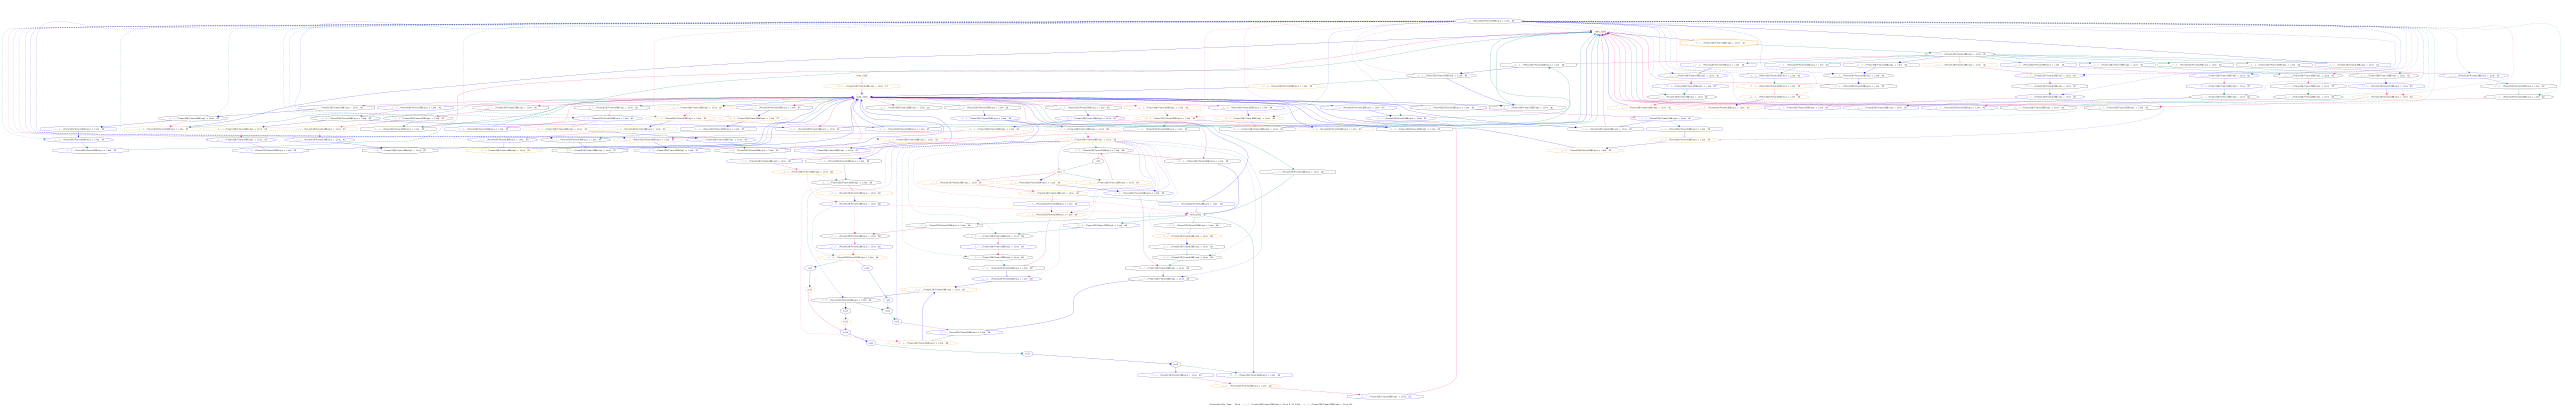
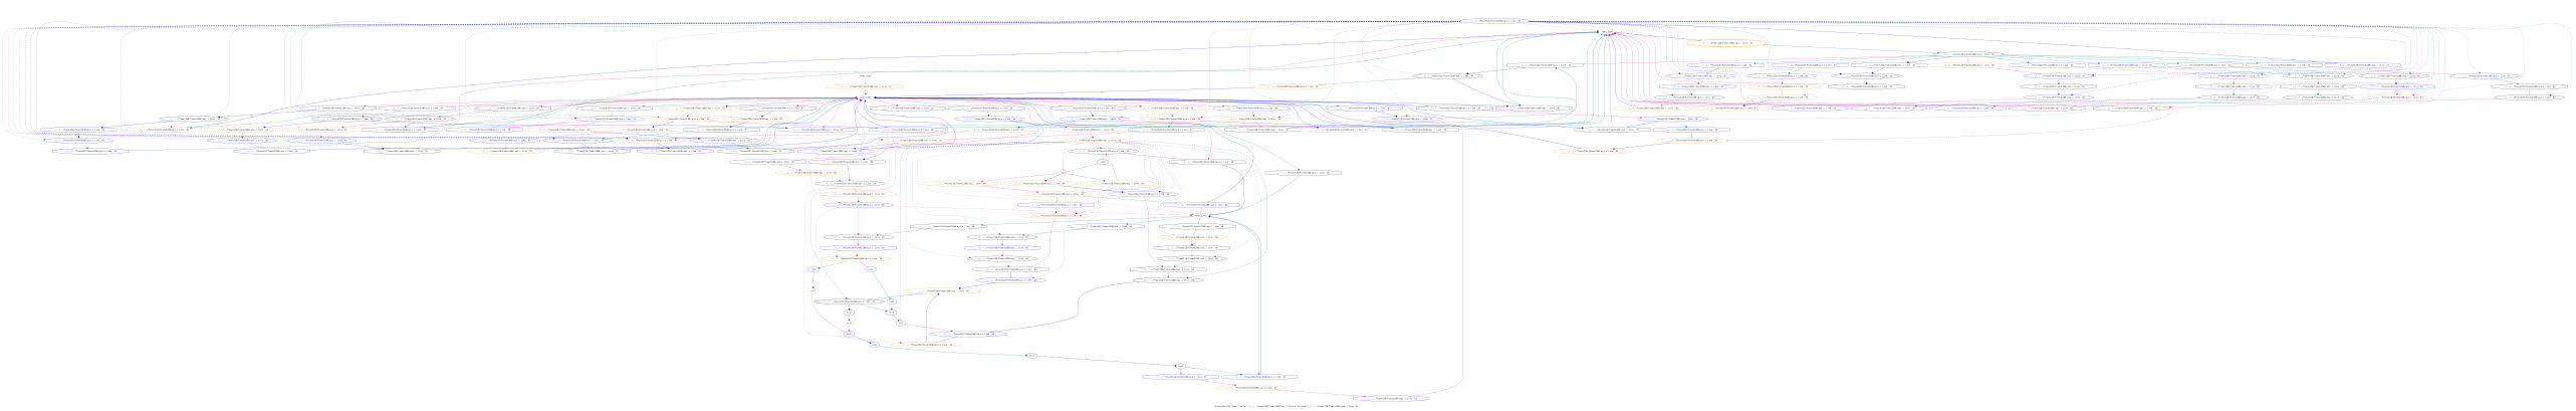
  digraph {
    fontname="IBM Plex Mono"
    label="Vulnerability from  'file ../../../Preon128/Preon128B/api.c line 8 to file ../../../Preon128/Preon128B/api.c line 58 ' "
    node [color=black fontname="IBM Plex Mono" shape=octagon style=solid]
    edge [arrowhead=box color=deeppink fontname="IBM Plex Mono"]
    n1 [color=blue label="../../../Preon128/Preon128B/api.c Line  23" shape=ellipse]
    node_2168 [color=darkorange shape=ellipse style=dashed]
    n3 [label="../../../Preon128/Preon128B/api.c Line  42" shape=ellipse]
    n4 [color=blue label="../../../Preon128/Preon128B/api.c Line  42" shape=ellipse]
    n5 [color=blue label="../../../Preon128/Preon128B/api.c Line  42" shape=ellipse]
    n6 [color=darkorange label="../../../Preon128/Preon128B/api.c Line  42" shape=ellipse]
    n7 [color=darkorange label="../../../Preon128/Preon128B/api.c Line  44" shape=ellipse]
    n8 [color=blue label="../../../Preon128/Preon128B/api.c Line  42" shape=ellipse]
    n9 [color=blue label="../../../Preon128/Preon128B/api.c Line  42" shape=ellipse]
    n10 [label="../../../Preon128/Preon128B/api.c Line  47" shape=ellipse]
    n11 [label="../../../Preon128/Preon128B/api.c Line  42" shape=ellipse]
    n12 [color=blue label="../../../Preon128/Preon128B/api.c Line  42" shape=ellipse]
    n13 [color=blue label="../../../Preon128/Preon128B/api.c Line  42" shape=ellipse]
    n14 [label="../../../Preon128/Preon128B/api.c Line  42" shape=ellipse]
    n15 [color=darkorange label="../../../Preon128/Preon128B/api.c Line  42" shape=ellipse]
    n16 [color=blue label="../../../Preon128/Preon128B/api.c Line  42" shape=ellipse]
    n17 [label="../../../Preon128/Preon128B/api.c Line  42" shape=ellipse]
    n18 [color=blue label="../../../Preon128/Preon128B/api.c Line  42" shape=ellipse]
    n19 [color=blue label="../../../Preon128/Preon128B/api.c Line  42" shape=ellipse]
    n20 [color=blue label="../../../Preon128/Preon128B/api.c Line  42" shape=ellipse]
    n21 [color=darkorange label="../../../Preon128/Preon128B/api.c Line  42" shape=ellipse]
    n22 [color=darkorange label="../../../Preon128/Preon128B/api.c Line  42" shape=ellipse]
    n23 [color=blue label="../../../Preon128/Preon128B/api.c Line  42" shape=ellipse]
    n24 [color=blue label="../../../Preon128/Preon128B/api.c Line  45" shape=ellipse]
    n25 [color=blue label="../../../Preon128/Preon128B/api.c Line  42" shape=ellipse]
    n26 [label="../../../Preon128/Preon128B/api.c Line  42" shape=ellipse]
    n27 [label="../../../Preon128/Preon128B/api.c Line  42" shape=ellipse]
    n28 [label="../../../Preon128/Preon128B/api.c Line  45" shape=ellipse]
    n29 [color=darkorange label="../../../Preon128/Preon128B/api.c Line  42" shape=ellipse]
    n30 [color=darkorange label="../../../Preon128/Preon128B/api.c Line  42" shape=ellipse]
    n31 [label="../../../Preon128/Preon128B/api.c Line  42" shape=ellipse]
    n32 [color=blue label="../../../Preon128/Preon128B/api.c Line  42" shape=ellipse]
    n33 [label="../../../Preon128/Preon128B/api.c Line  42" shape=ellipse]
    n34 [label="../../../Preon128/Preon128B/api.c Line  42" shape=ellipse]
    n35 [color=darkorange label="../../../Preon128/Preon128B/api.c Line  42" shape=ellipse]
    n36 [color=darkorange label="../../../Preon128/Preon128B/api.c Line  47" shape=ellipse]
    n37 [color=blue label="../../../Preon128/Preon128B/api.c Line  42" shape=ellipse]
    n38 [label="../../../Preon128/Preon128B/api.c Line  42" shape=ellipse]
    n39 [color=darkorange label="../../../Preon128/Preon128B/api.c Line  22" shape=doubleoctagon]
    n40 [color=darkorange label="../../../Preon128/Preon128B/api.c Line  42"]
    n41 [label="../../../Preon128/Preon128B/api.c Line  42"]
    n42 [color=blue label="../../../Preon128/Preon128B/api.c Line  42"]
    n43 [color=blue label="../../../Preon128/Preon128B/api.c Line  42"]
    n44 [label="../../../Preon128/Preon128B/api.c Line  42"]
    n45 [label="../../../Preon128/Preon128B/api.c Line  42"]
    n46 [label="../../../Preon128/Preon128B/api.c Line  44"]
    n47 [color=darkorange label="../../../Preon128/Preon128B/api.c Line  42"]
    n48 [color=blue label="../../../Preon128/Preon128B/api.c Line  42"]
    n49 [label="../../../Preon128/Preon128B/api.c Line  47"]
    n50 [color=blue label="../../../Preon128/Preon128B/api.c Line  42"]
    n51 [color=blue label="../../../Preon128/Preon128B/api.c Line  42"]
    n52 [label="../../../Preon128/Preon128B/api.c Line  42"]
    n53 [label="../../../Preon128/Preon128B/api.c Line  42"]
    n54 [color=darkorange label="../../../Preon128/Preon128B/api.c Line  42"]
    n55 [color=blue label="../../../Preon128/Preon128B/api.c Line  42"]
    n56 [color=darkorange label="../../../Preon128/Preon128B/api.c Line  42"]
    n57 [color=blue label="../../../Preon128/Preon128B/api.c Line  42"]
    n58 [color=blue label="../../../Preon128/Preon128B/api.c Line  42"]
    n59 [label="../../../Preon128/Preon128B/api.c Line  42"]
    n60 [label="../../../Preon128/Preon128B/api.c Line  42"]
    n61 [color=blue label="../../../Preon128/Preon128B/api.c Line  42"]
    n62 [color=darkorange label="../../../Preon128/Preon128B/api.c Line  42"]
    n63 [label="../../../Preon128/Preon128B/api.c Line  42"]
    n64 [label="../../../Preon128/Preon128B/api.c Line  45"]
    n65 [color=darkorange label="../../../Preon128/Preon128B/api.c Line  42"]
    n66 [color=darkorange label="../../../Preon128/Preon128B/api.c Line  42"]
    n67 [color=darkorange label="../../../Preon128/Preon128B/api.c Line  42"]
    n68 [color=blue label="../../../Preon128/Preon128B/api.c Line  42"]
    n69 [label="../../../Preon128/Preon128B/api.c Line  42"]
    n70 [label="../../../Preon128/Preon128B/api.c Line  46"]
    n71 [color=darkorange label="../../../Preon128/Preon128B/api.c Line  45"]
    n72 [color=darkorange label="../../../Preon128/Preon128B/api.c Line  42"]
    n73 [color=blue label="../../../Preon128/Preon128B/api.c Line  42"]
    n74 [color=darkorange label="../../../Preon128/Preon128B/api.c Line  42"]
    n75 [color=blue label="../../../Preon128/Preon128B/api.c Line  42"]
    n76 [color=blue label="../../../Preon128/Preon128B/api.c Line  42"]
    n77 [label="../../../Preon128/Preon128B/api.c Line  42"]
    n78 [color=blue label="../../../Preon128/Preon128B/api.c Line  42"]
    n79 [color=darkorange label="../../../Preon128/Preon128B/api.c Line  42"]
    n80 [label="../../../Preon128/Preon128B/api.c Line  42"]
    n81 [label="../../../Preon128/Preon128B/api.c Line  47"]
    n82 [color=blue label="../../../Preon128/Preon128B/api.c Line  42"]
    n83 [color=darkorange label="../../../Preon128/Preon128B/api.c Line  42"]
    n84 [label="../../../Preon128/Preon128B/api.c Line  42"]
    n85 [label="../../../Preon128/Preon128B/api.c Line  22" shape=ellipse]
    node_2166 [color=darkorange shape=ellipse style=dashed]
    n87 [color=blue label="../../../Preon128/Preon128B/api.c Line  42"]
    n88 [color=blue label="../../../Preon128/Preon128B/api.c Line  42"]
    n89 [color=blue label="../../../Preon128/Preon128B/api.c Line  42"]
    n90 [color=blue label="../../../Preon128/Preon128B/api.c Line  23"]
    n91 [label="../../../Preon128/Preon128B/api.c Line  42"]
    n92 [color=darkorange label="../../../Preon128/Preon128B/api.c Line  42"]
    n93 [label="../../../Preon128/Preon128B/api.c Line  42"]
    n94 [color=blue label="../../../Preon128/Preon128B/api.c Line  42"]
    n95 [label="../../../Preon128/Preon128B/api.c Line  42"]
    n96 [color=darkorange label="../../../Preon128/Preon128B/api.c Line  11"]
    n97 [label="../../../Preon128/Preon128B/api.c Line  42"]
    n98 [color=blue label="../../../Preon128/Preon128B/api.c Line  44"]
    n99 [color=darkorange label="../../../Preon128/Preon128B/api.c Line  42"]
    n100 [label="../../../Preon128/Preon128B/api.c Line  47"]
    n101 [label="../../../Preon128/Preon128B/api.c Line  42"]
    n102 [label="../../../Preon128/Preon128B/api.c Line  60"]
    n103 [label="../../../Preon128/Preon128B/api.c Line  42"]
    n104 [color=darkorange label="../../../Preon128/Preon128B/api.c Line  42"]
    n105 [label="../../../Preon128/Preon128B/api.c Line  56"]
    n106 [color=blue label="../../../Preon128/Preon128B/api.c Line  60"]
    n107 [label="../../../Preon128/Preon128B/api.c Line  60"]
    n108 [label="../../../Preon128/Preon128B/api.c Line  42"]
    n109 [color=blue label="../../../Preon128/Preon128B/api.c Line  45"]
    n110 [label="../../../Preon128/Preon128B/api.c Line  62"]
    n111 [label="../../../Preon128/Preon128B/api.c Line  42"]
    n112 [color=blue label="../../../Preon128/Preon128B/api.c Line  42"]
    node_2281 [shape=ellipse style=dashed]
    n114 [color=blue label="../../../Preon128/Preon128B/api.c Line  56" shape=ellipse]
    n115 [color=blue label="../../../Preon128/Preon128B/api.c Line  60"]
    n116 [label="../../../Preon128/Preon128B/api.c Line  60"]
    n117 [color=blue label="../../../Preon128/Preon128B/api.c Line  64"]
    n118 [label="../../../Preon128/Preon128B/api.c Line  60"]
    n119 [label="../../../Preon128/Preon128B/api.c Line  58"]
    n120 [color=blue label="../../../Preon128/Preon128B/api.c Line  58"]
    n121 [color=darkorange label="../../../Preon128/Preon128B/api.c Line  58"]
    node_2165 [color=darkorange shape=ellipse style=dashed]
    n123 [color=darkorange label="../../../Preon128/Preon128B/api.c Line  60"]
    n124 [label="../../../Preon128/Preon128B/api.c Line  60" shape=ellipse]
    n125 [label=null]
    n126 [label=null]
    n127 [color=blue label=null shape=ellipse]
    n128 [color=darkorange label=null shape=ellipse]
    n129 [color=blue label="../../../Preon128/Preon128B/api.c Line  60" shape=ellipse]
    n130 [color=darkorange label="../../../Preon128/Preon128B/api.c Line  63" shape=ellipse]
    n131 [color=blue label="../../../Preon128/Preon128B/api.c Line  63"]
    n132 [color=blue label="../../../Preon128/Preon128B/api.c Line  63"]
    n133 [label="../../../Preon128/Preon128B/api.c Line  58" shape=ellipse]
    n134 [color=darkorange label="../../../Preon128/Preon128B/api.c Line  58" shape=ellipse]
    n135 [color=darkorange label="../../../Preon128/Preon128B/api.c Line  58" shape=ellipse]
    n136 [color=darkorange label="../../../Preon128/Preon128B/api.c Line  58"]
    n137 [color=blue label="../../../Preon128/Preon128B/api.c Line  58" shape=ellipse]
    n138 [label="../../../Preon128/Preon128B/api.c Line  60" shape=ellipse]
    n139 [label="../../../Preon128/Preon128B/api.c Line  60" shape=ellipse]
    n140 [label="../../../Preon128/Preon128B/api.c Line  60" shape=ellipse]
    n141 [color=darkorange label=null shape=ellipse]
    n142 [color=darkorange label="../../../Preon128/Preon128B/api.c Line  60" shape=ellipse]
    n143 [label="../../../Preon128/Preon128B/api.c Line  60" shape=ellipse]
    n144 [color=darkorange label="../../../Preon128/Preon128B/api.c Line  60" shape=ellipse]
    n145 [label="../../../Preon128/Preon128B/api.c Line  60" shape=ellipse]
    n146 [color=blue label="../../../Preon128/Preon128B/api.c Line  60" shape=ellipse]
    n147 [color=darkorange label="../../../Preon128/Preon128B/api.c Line  60" shape=ellipse]
    n148 [color=darkorange label="../../../Preon128/Preon128B/api.c Line  60" shape=ellipse]
    n149 [label="../../../Preon128/Preon128B/api.c Line  60" shape=ellipse]
    n150 [color=darkorange label="../../../Preon128/Preon128B/api.c Line  60" shape=ellipse]
    n151 [color=blue label="../../../Preon128/Preon128B/api.c Line  60"]
    n152 [color=blue label=null]
    n153 [color=blue label=null]
    n154 [color=darkorange label=null shape=ellipse]
    n155 [color=blue label=null shape=ellipse]
    n156 [color=blue label="../../../Preon128/Preon128B/api.c Line  60"]
    n157 [label="../../../Preon128/Preon128B/api.c Line  60"]
    n158 [color=blue label=null]
    n159 [color=blue label=null shape=ellipse]
    n160 [color=blue label="../../../Preon128/Preon128B/api.c Line  60"]
    n161 [label=null]
    n162 [color=darkorange label="../../../Preon128/Preon128B/api.c Line  60"]
    n163 [color=darkorange label="../../../Preon128/Preon128B/api.c Line  60"]
    n164 [color=darkorange label="../../../Preon128/Preon128B/api.c Line  60"]
    n165 [label="../../../Preon128/Preon128B/api.c Line  60"]
    n166 [label="../../../Preon128/Preon128B/api.c Line  60"]
    n167 [color=blue label="../../../Preon128/Preon128B/api.c Line  60"]
    n168 [color=blue label=null]
    n169 [label=null shape=ellipse]
    n1 -> node_2168 [arrowhead=diamond style=dashed]
    n1 -> n3 [color=teal style=dashed]
    n1 -> n4 [arrowhead=odot color=teal style=dashed]
    n1 -> n5 [arrowhead=diamond color=teal style=dashed]
    n1 -> n6 [style=dashed]
    n1 -> n7 [arrowhead=diamond color=blue style=dashed]
    n1 -> n8 [arrowhead=odot color=teal style=dashed]
    n1 -> n9 [color=teal style=dashed]
    n1 -> n10 [color=blue style=dashed]
    n1 -> n11 [arrowhead=odot color=blue style=dashed]
    n1 -> n12 [arrowhead=diamond color=blue style=dashed]
    n1 -> n13 [color=blue style=dashed]
    n1 -> n14 [arrowhead=odot color=teal style=dashed]
    n1 -> n15 [color=blue style=dashed]
    n1 -> n16 [arrowhead=odot style=dashed]
    n1 -> n17 [arrowhead=odot color=teal style=dashed]
    n1 -> n18 [arrowhead=diamond color=blue style=dashed]
    n1 -> n19 [arrowhead=odot color=blue style=dashed]
    n1 -> n20 [arrowhead=diamond color=teal style=dashed]
    n1 -> n21 [color=teal style=dashed]
    n1 -> n22 [arrowhead=diamond style=dashed]
    n1 -> n23 [arrowhead=odot color=teal style=dashed]
    n1 -> n24 [color=teal style=dashed]
    n1 -> n25 [arrowhead=diamond style=dashed]
    n1 -> n26 [arrowhead=odot color=teal style=dashed]
    n1 -> n27 [color=teal style=dashed]
    n1 -> n28 [arrowhead=odot style=dashed]
    n1 -> n29 [arrowhead=odot color=blue style=dashed]
    n1 -> n30 [arrowhead=diamond color=teal style=dashed]
    n1 -> n31 [color=teal style=dashed]
    n1 -> n32 [arrowhead=odot style=dashed]
    n1 -> n33 [arrowhead=diamond style=dashed]
    n1 -> n34 [arrowhead=odot color=teal style=dashed]
    n1 -> n35 [style=dashed]
    n1 -> n36 [arrowhead=odot style=dashed]
    n1 -> n37 [arrowhead=diamond color=blue style=dashed]
    n1 -> n38 [color=blue style=dashed]
    node_2168 -> n39 [arrowhead=odot color=blue]
    n3 -> n40 [arrowhead=diamond]
    n4 -> n41 [arrowhead=odot color=blue]
    n4 -> n42 [color=teal]
    n5 -> n43 [color=teal]
    n6 -> n44 [arrowhead=odot color=blue]
    n6 -> n45 [arrowhead=diamond color=teal]
    n7 -> n46 [arrowhead=odot color=teal]
    n8 -> n47 [arrowhead=diamond color=teal]
    n9 -> n48 [arrowhead=diamond]
    n10 -> n49 [arrowhead=odot color=blue]
    n11 -> n50 [arrowhead=diamond color=blue]
    n12 -> n51 [arrowhead=odot]
    n13 -> n52
    n14 -> n53 [color=teal]
    n14 -> n54 [arrowhead=diamond]
    n15 -> n55 [arrowhead=diamond color=blue]
    n16 -> n56 [arrowhead=odot]
    n17 -> n57
    n18 -> n58
    n19 -> n59 [color=teal]
    n20 -> n60 [arrowhead=diamond color=teal]
    n21 -> n61 [arrowhead=diamond color=blue]
    n22 -> n62 [color=blue]
    n23 -> n63 [color=blue]
    n24 -> n64 [color=teal]
    n25 -> n65 [arrowhead=odot]
    n25 -> n66 [arrowhead=diamond color=blue]
    n26 -> n67
    n26 -> n68 [color=blue]
    n27 -> n69
    n28 -> n70 [arrowhead=diamond color=blue]
    n28 -> n71 [arrowhead=odot color=teal]
    n29 -> n72 [arrowhead=diamond color=blue]
    n30 -> n73 [arrowhead=diamond]
    n30 -> n74 [arrowhead=diamond color=blue]
    n31 -> n75 [color=blue]
    n32 -> n76 [arrowhead=odot]
    n33 -> n77 [arrowhead=diamond]
    n34 -> n78 [arrowhead=diamond color=blue]
    n34 -> n79 [arrowhead=diamond color=blue]
    n35 -> n80 [arrowhead=odot color=teal]
    n36 -> n81 [arrowhead=diamond color=blue]
    n37 -> n82 [arrowhead=odot]
    n37 -> n83 [arrowhead=odot]
    n38 -> n84 [color=blue]
    n39 -> n85 [color=teal]
    n40 -> node_2168 [arrowhead=diamond color=blue]
    n41 -> node_2168 [arrowhead=diamond]
    n42 -> n29 [arrowhead=odot color=blue]
    n43 -> node_2166 [arrowhead=diamond color=teal]
    n44 -> node_2168 [arrowhead=diamond color=teal]
    n45 -> n21 [arrowhead=odot]
    n46 -> node_2168 [arrowhead=odot color=blue]
    n47 -> n22 [arrowhead=odot]
    n48 -> n11 [color=teal]
    n49 -> node_2166 [color=blue]
    n50 -> node_2168
    n51 -> node_2168
    n52 -> n12 [color=teal]
    n53 -> node_2168
    n54 -> n23 [arrowhead=diamond]
    n55 -> node_2166
    n56 -> node_2166 [arrowhead=diamond color=blue]
    n57 -> node_2168 [arrowhead=odot]
    n58 -> n3 [color=teal]
    n59 -> node_2166 [arrowhead=odot color=blue]
    n60 -> n27 [arrowhead=odot color=teal]
    n61 -> node_2166 [arrowhead=diamond color=blue]
    n62 -> node_2168 [arrowhead=diamond]
    n63 -> node_2166 [arrowhead=odot color=teal]
    n64 -> n28 [color=blue]
    n65 -> node_2168 [arrowhead=diamond color=teal]
    n66 -> n15
    n67 -> node_2168 [arrowhead=diamond color=blue]
    n68 -> n5 [arrowhead=diamond color=blue]
    n69 -> node_2168
    n70 -> node_2168 [arrowhead=odot color=teal]
    n71 -> node_2166 [arrowhead=diamond color=blue]
    n72 -> node_2166 [arrowhead=diamond color=blue]
    n73 -> node_2168 [arrowhead=diamond color=teal]
    n74 -> n16 [arrowhead=odot]
    n75 -> n35
    n76 -> node_2166 [color=blue]
    n77 -> n17 [color=teal]
    n78 -> node_2168 [color=teal]
    n79 -> n32
    n80 -> node_2168 [color=teal]
    n81 -> n10 [arrowhead=diamond color=teal]
    n82 -> node_2168 [arrowhead=odot color=teal]
    n83 -> n19 [color=blue]
    n84 -> node_2168 [arrowhead=odot]
    n85 -> n64 [arrowhead=odot]
    n85 -> n87 [arrowhead=diamond color=teal]
    n85 -> n88 [arrowhead=diamond color=teal]
    n85 -> n89 [arrowhead=odot color=teal]
    n85 -> n90 [arrowhead=odot color=teal]
    n85 -> n91 [arrowhead=diamond color=teal]
    n85 -> n92 [arrowhead=odot]
    n85 -> n93 [color=teal]
    n85 -> n94 [color=teal]
    n85 -> n95 [color=blue]
    node_2166 -> n41 [color=blue]
    node_2166 -> n44 [arrowhead=diamond color=blue]
    node_2166 -> n46 [arrowhead=odot color=teal]
    node_2166 -> n53 [arrowhead=diamond color=teal]
    node_2166 -> n65 [color=blue]
    node_2166 -> n67 [color=teal]
    node_2166 -> n70 [color=blue]
    node_2166 -> n73 [arrowhead=odot color=blue]
    node_2166 -> n78 [arrowhead=diamond]
    node_2166 -> n82 [arrowhead=odot]
    node_2166 -> n97 [arrowhead=diamond]
    node_2166 -> n98 [arrowhead=diamond]
    node_2166 -> n99 [color=blue]
    node_2166 -> n100
    node_2166 -> n101
    node_2166 -> n102 [arrowhead=diamond]
    node_2166 -> n103 [arrowhead=diamond color=teal]
    node_2166 -> n104
    node_2166 -> n105 [arrowhead=odot color=teal]
    node_2166 -> n106 [arrowhead=odot color=blue]
    node_2166 -> n107 [arrowhead=diamond color=teal]
    node_2166 -> n108 [arrowhead=odot color=blue]
    node_2166 -> n109 [arrowhead=diamond color=teal]
    node_2166 -> n110
    node_2166 -> n111 [arrowhead=odot]
    node_2166 -> n112 [arrowhead=odot]
    n87 -> n18 [arrowhead=odot color=blue]
    n88 -> n9 [arrowhead=odot]
    n89 -> n8 [color=teal]
    n90 -> n1 [arrowhead=odot color=blue]
    n91 -> n20 [arrowhead=odot]
    n92 -> n13 [arrowhead=odot]
    n93 -> n31 [arrowhead=odot color=teal]
    n94 -> n33 [arrowhead=diamond color=teal]
    n95 -> n38 [color=blue]
    n96 -> node_2166 [arrowhead=diamond color=blue]
    n97 -> n26 [color=blue]
    n98 -> n7 [arrowhead=diamond color=blue]
    n99 -> n30
    n100 -> n36 [color=blue]
    n101 -> n14 [arrowhead=diamond]
    n102 -> node_2281 [arrowhead=odot color=blue]
    n103 -> n37 [arrowhead=odot]
    n104 -> n6 [color=teal]
    n105 -> n114 [arrowhead=diamond color=blue]
    n106 -> node_2281 [arrowhead=odot]
    n107 -> node_2281 [arrowhead=odot color=teal]
    n108 -> n4 [arrowhead=diamond]
    n109 -> n24 [color=blue]
    n111 -> n25 [arrowhead=diamond color=blue]
    n112 -> n34
    node_2281 -> n115 [arrowhead=diamond color=teal]
    node_2281 -> n116 [arrowhead=odot color=teal]
    node_2281 -> n117 [color=teal]
    node_2281 -> n118 [arrowhead=diamond color=teal]
    n114 -> n119 [color=blue]
    n114 -> n120 [arrowhead=odot]
    n114 -> n121 [arrowhead=diamond color=teal]
    n115 -> n139 [arrowhead=diamond color=teal]
    n116 -> n144 [arrowhead=odot]
+   n117 -> node_2281 [color=blue]
    n118 -> n149
    n119 -> n133 [arrowhead=diamond color=teal]
    n120 -> n134 [arrowhead=diamond]
    n121 -> n135
    node_2165 -> n96 [arrowhead=odot]
    n123 -> n124 [arrowhead=odot color=blue]
    n124 -> n125 [arrowhead=diamond color=teal]
    n124 -> n126 [color=blue]
    n125 -> n127 [color=teal]
    n126 -> n128 [color=teal]
    n127 -> n160 [arrowhead=diamond]
    n128 -> n158
    n129 -> n123 [color=blue]
    n130 -> n131 [arrowhead=diamond]
    n131 -> node_2166 [arrowhead=odot]
    n132 -> n130
    n133 -> n136 [arrowhead=odot]
    n134 -> n133 [arrowhead=diamond color=teal style=dashed]
    n134 -> n137 [style=dashed]
    n135 -> node_2281 [style=dashed]
    n135 -> n124 [arrowhead=diamond color=blue style=dashed]
    n135 -> n127 [arrowhead=odot color=blue style=dashed]
    n135 -> n129 [arrowhead=diamond style=dashed]
    n135 -> n138 [arrowhead=diamond color=teal style=dashed]
    n135 -> n139 [color=teal style=dashed]
    n135 -> n140 [arrowhead=diamond color=teal style=dashed]
    n135 -> n141 [arrowhead=odot color=blue style=dashed]
    n135 -> n142 [style=dashed]
    n135 -> n143 [arrowhead=diamond color=blue style=dashed]
    n135 -> n144 [arrowhead=odot style=dashed]
    n135 -> n145 [color=teal style=dashed]
    n135 -> n146 [arrowhead=diamond color=blue style=dashed]
    n135 -> n147 [arrowhead=odot color=blue style=dashed]
    n135 -> n148 [arrowhead=diamond color=blue style=dashed]
    n136 -> n137 [arrowhead=diamond color=blue]
    n137 -> node_2281 [arrowhead=diamond style=dashed]
    n137 -> n149 [style=dashed]
    n137 -> n150 [color=teal style=dashed]
    n138 -> n157 [color=teal]
    n139 -> n156 [arrowhead=diamond]
    n140 -> n102 [arrowhead=odot]
    n140 -> n161 [arrowhead=odot]
    n141 -> n162 [color=teal]
    n141 -> n163 [color=blue]
    n141 -> n164 [arrowhead=diamond]
    n142 -> n123 [arrowhead=diamond color=blue]
    n143 -> n160 [arrowhead=odot color=blue]
    n144 -> n165 [color=blue]
    n145 -> n166 [arrowhead=diamond color=teal]
    n146 -> n166
    n147 -> n106 [arrowhead=odot color=teal]
    n147 -> n167 [arrowhead=odot]
    n148 -> n157 [arrowhead=odot]
    n149 -> n151 [arrowhead=diamond]
    n150 -> n152 [color=teal]
    n150 -> n153 [arrowhead=odot]
    n151 -> n150
    n152 -> n154 [arrowhead=diamond color=blue]
    n153 -> n155 [arrowhead=diamond color=teal]
    n154 -> n158 [arrowhead=odot]
    n155 -> n125 [color=teal]
    n156 -> n138
    n157 -> n129 [arrowhead=odot color=blue]
    n158 -> n159 [arrowhead=diamond color=blue]
    n159 -> n168 [color=teal]
    n160 -> n142 [arrowhead=odot color=teal]
    n161 -> n141 [arrowhead=odot color=teal]
    n162 -> n140 [arrowhead=diamond]
    n163 -> n146 [color=blue]
    n164 -> n147
    n165 -> n145 [arrowhead=odot color=teal]
    n166 -> n143 [arrowhead=diamond color=teal]
    n167 -> n148 [arrowhead=diamond color=blue]
    n168 -> n169 [color=blue]
    n169 -> n117 [color=teal]
    n169 -> n132 [arrowhead=diamond]
  }
